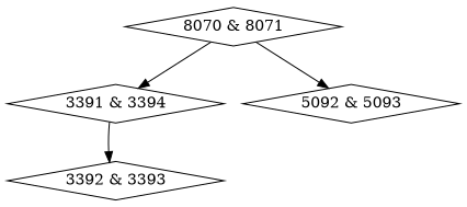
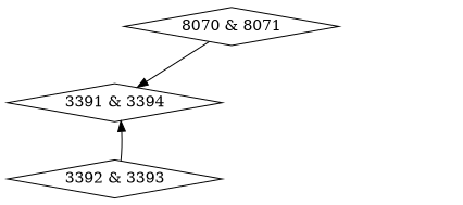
  digraph {
    node [shape=diamond]
    n1 [label="3391 & 3394"]
    n2 [label="3392 & 3393"]
-   n3 [label="5092 & 5093"]
    n4 [label="8070 & 8071"]
-   n1 -> n2
+   n2 -> n1
    n4 -> n1
-   n4 -> n3
  }
